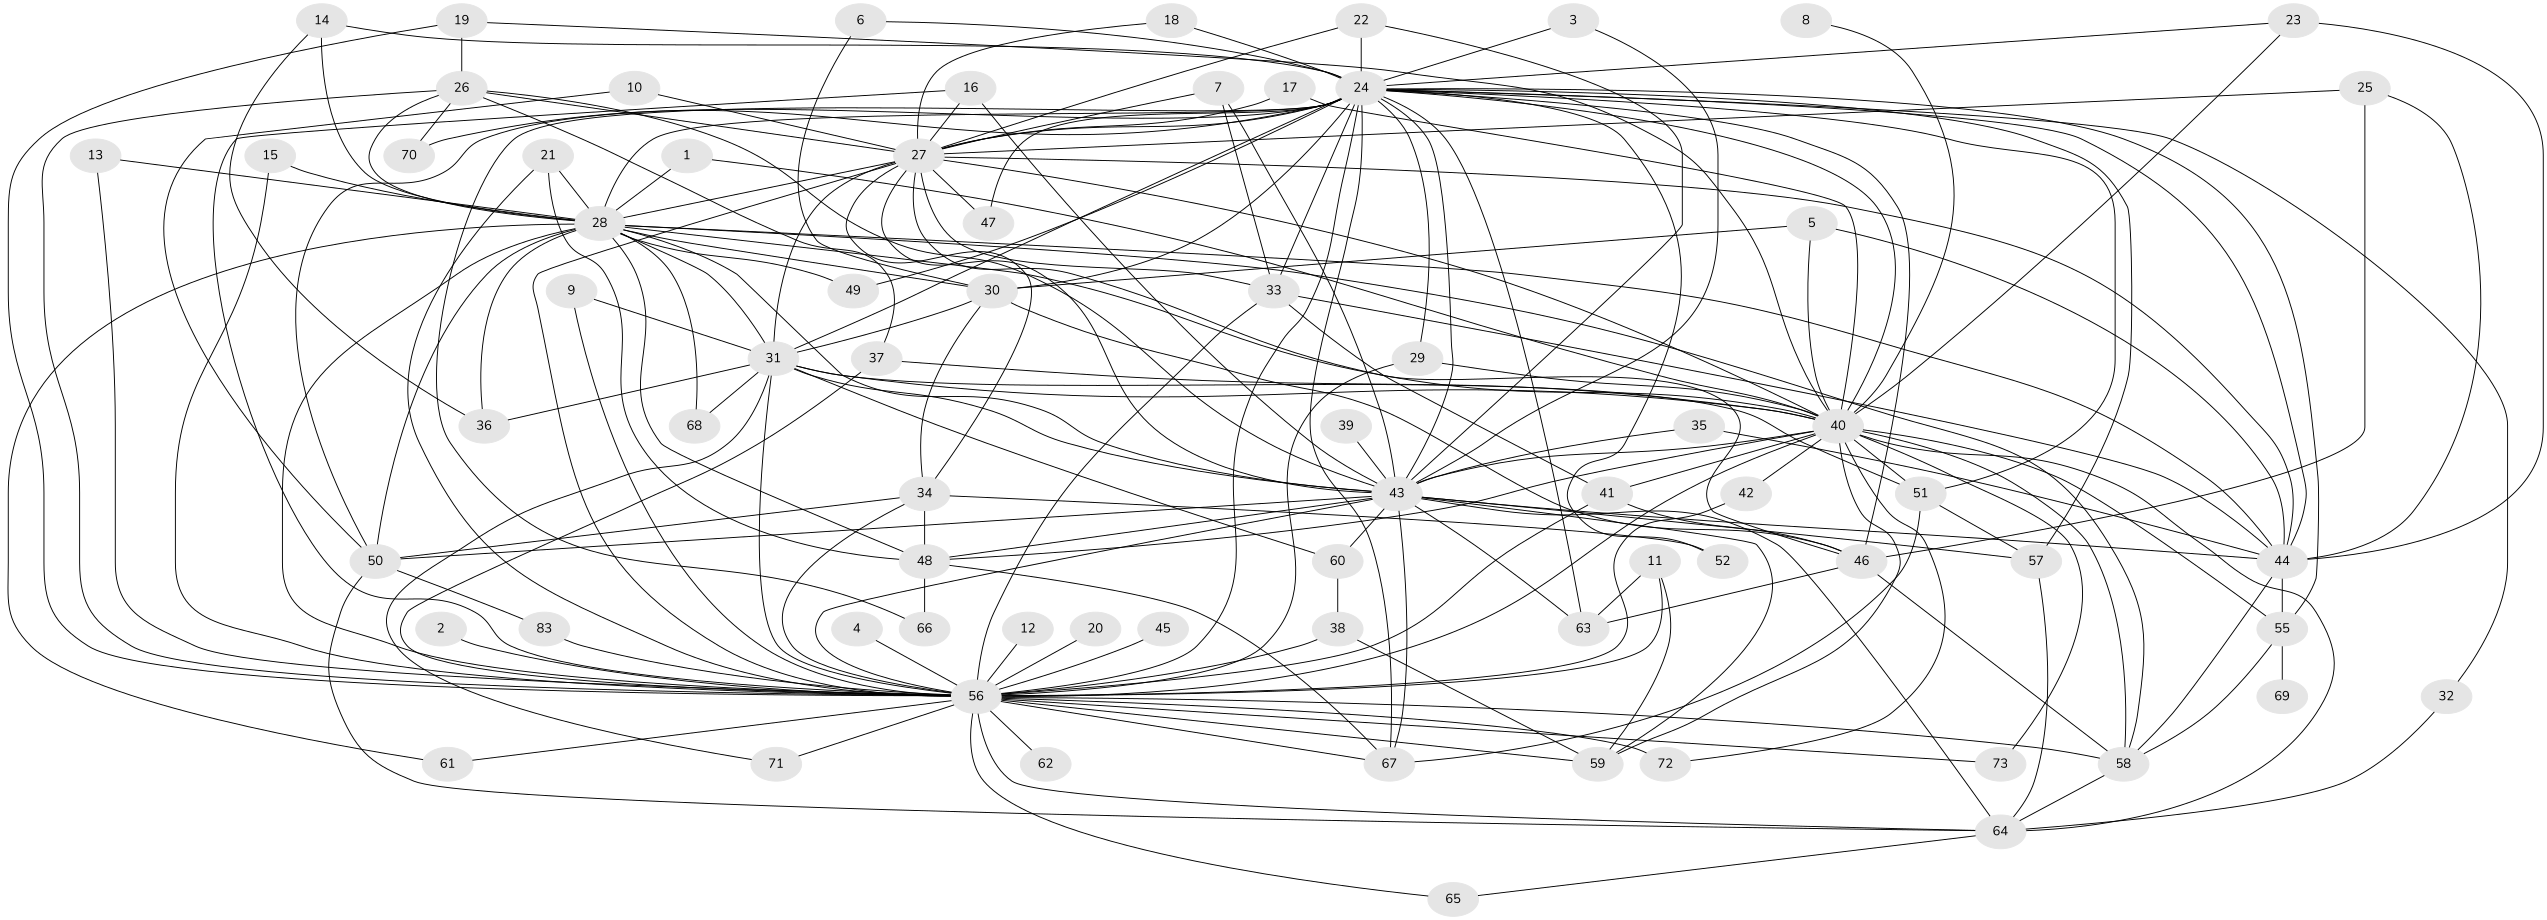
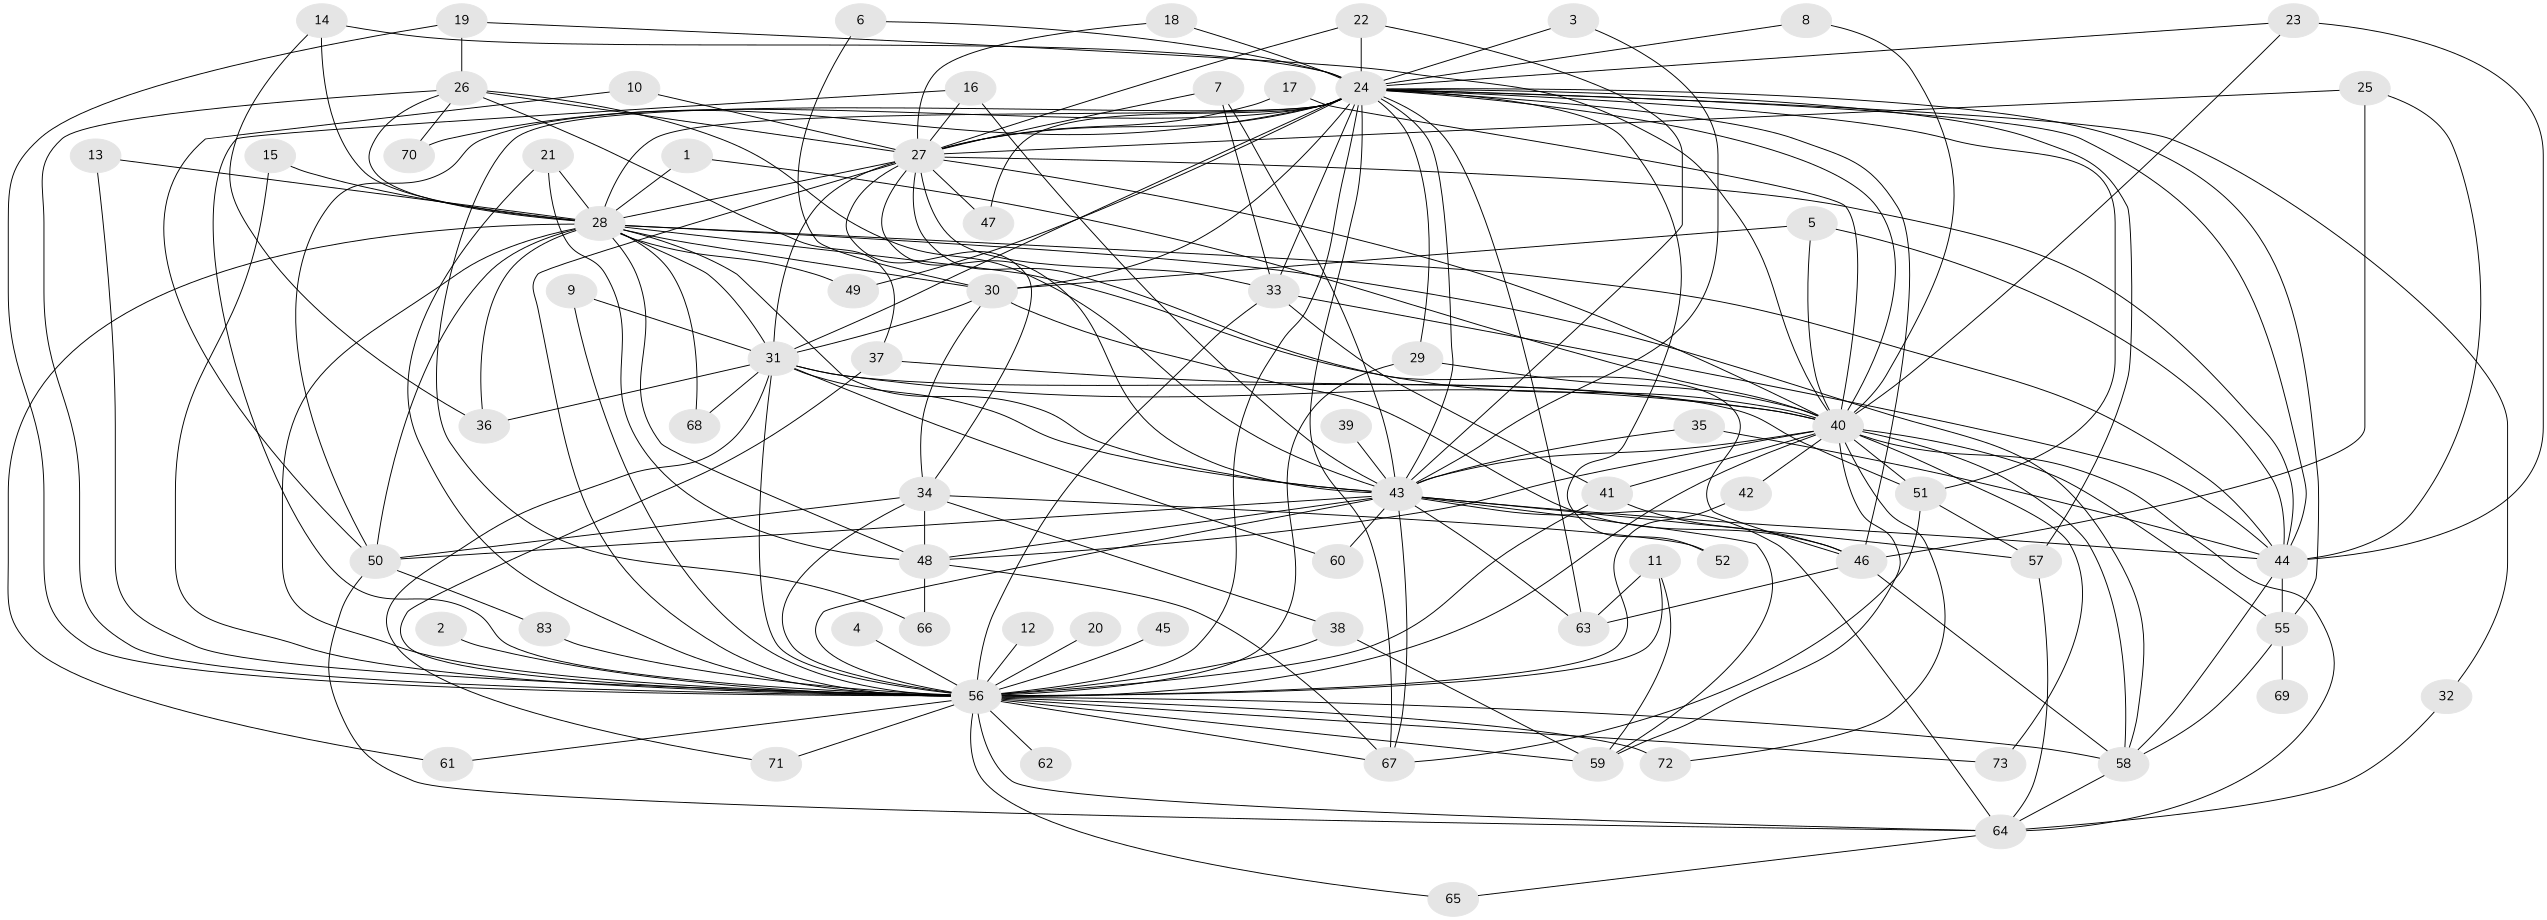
  graph {
    fontname=Nunito
    node [color=gray90 fontname=Nunito style=filled]
    edge [fontname=Nunito weight=1.0]
    1
    28
    40
    56
    43
    30
    44
    31
    50
    36
    48
    49
    58
    61
    68
    59
    51
    55
    64
    41
    42
    72
    73
    2
    67
    71
    62
    65
    3
    24
    27
    33
    63
    29
    32
    46
    47
    52
    57
    66
    70
    60
    4
    5
    34
    6
    7
    8
    9
    10
    n51 [label=83]
    11
    12
    13
    14
    15
    16
    17
    18
    19
    26
    37
    20
    21
    22
    23
    69
    25
    38
    35
    39
    45
    1 -- 28
    1 -- 40
    28 -- 40
    28 -- 56 [weight=3.0]
    28 -- 43
    28 -- 30
    28 -- 44 [weight=2.0]
    28 -- 31 [weight=2.0]
    28 -- 50
    28 -- 36 [weight=2.0]
    28 -- 48
    28 -- 49
    28 -- 58
    28 -- 61
    28 -- 68
    40 -- 56 [weight=4.0]
    40 -- 43 [weight=2.0]
    40 -- 48
    40 -- 58
    40 -- 59
    40 -- 51
    40 -- 55
    40 -- 64
    40 -- 41
    40 -- 42
    40 -- 72
    40 -- 73
    56 -- 58
    56 -- 61
    56 -- 59
    56 -- 64
    56 -- 72 [weight=2.0]
    56 -- 73
    56 -- 67
    56 -- 71
    56 -- 62 [weight=2.0]
    56 -- 65
    43 -- 56 [weight=4.0]
    43 -- 44
    43 -- 50
    43 -- 48
    43 -- 59
    43 -- 64
    43 -- 67
    43 -- 63
    43 -- 57
    43 -- 60
    30 -- 31
    30 -- 46
    30 -- 34
    44 -- 58
    44 -- 55
    31 -- 40
    31 -- 56 [weight=3.0]
    31 -- 43
    31 -- 36 [weight=2.0]
    31 -- 68
    31 -- 51
    31 -- 71
    31 -- 60
    50 -- 64
    50 -- n51
    48 -- 67
    48 -- 66
    58 -- 64
    51 -- 67
    51 -- 57
    55 -- 58
    55 -- 69
    64 -- 65
    41 -- 56
    41 -- 46
    42 -- 56
    2 -- 56
    3 -- 43
    3 -- 24
    24 -- 28 [weight=3.0]
    24 -- 40 [weight=2.0]
    24 -- 56 [weight=6.0]
    24 -- 43 [weight=2.0]
    24 -- 30
    24 -- 44
    24 -- 31 [weight=2.0]
    24 -- 50 [weight=2.0]
    24 -- 49
    24 -- 51
    24 -- 55
    24 -- 67
    24 -- 27 [weight=2.0]
    24 -- 33
    24 -- 63
    24 -- 29
    24 -- 32
    24 -- 46
    24 -- 47
    24 -- 52
    24 -- 57
    24 -- 66
    24 -- 70
    27 -- 28
    27 -- 40
    27 -- 56 [weight=4.0]
    27 -- 43
    27 -- 44
    27 -- 31
    27 -- 33
    27 -- 46
    27 -- 47
    27 -- 34
    33 -- 56
    33 -- 44
    33 -- 41
    29 -- 40
    29 -- 56
    32 -- 64
    46 -- 58
    46 -- 63
    57 -- 64
    4 -- 56 [weight=2.0]
    5 -- 40
    5 -- 30
    5 -- 44
    34 -- 56 [weight=2.0]
    34 -- 50
    34 -- 48 [weight=2.0]
    34 -- 52
-   60 -- 38
+   34 -- 38
    6 -- 30
    6 -- 24
    7 -- 43
    7 -- 27
    7 -- 33
    8 -- 40
+   8 -- 24
    9 -- 56
    9 -- 31
    10 -- 50
    10 -- 27
    n51 -- 56
    11 -- 56
    11 -- 59
    11 -- 63
    12 -- 56 [weight=2.0]
    13 -- 28
    13 -- 56
    14 -- 28
    14 -- 36
    14 -- 24
    15 -- 28
    15 -- 56
    16 -- 56
    16 -- 43
    16 -- 27
    17 -- 40
    17 -- 27
    18 -- 24
    18 -- 27
    19 -- 40
    19 -- 56
    19 -- 26
    26 -- 28
    26 -- 56
    26 -- 43
    26 -- 27
    26 -- 70
    26 -- 37
    37 -- 40
    37 -- 56
    20 -- 56 [weight=2.0]
    21 -- 28
    21 -- 56
    21 -- 48
    22 -- 43
    22 -- 24
    22 -- 27
    23 -- 40
    23 -- 44
    23 -- 24
    25 -- 44
    25 -- 27
    25 -- 46 [weight=2.0]
    38 -- 56 [weight=2.0]
    38 -- 59
    35 -- 43
    35 -- 44
    39 -- 43
    45 -- 56 [weight=2.0]
  }
